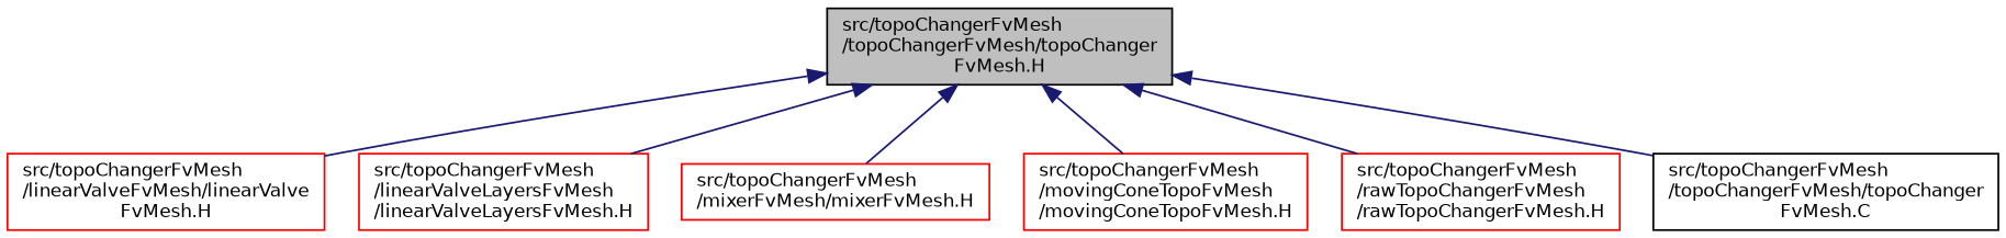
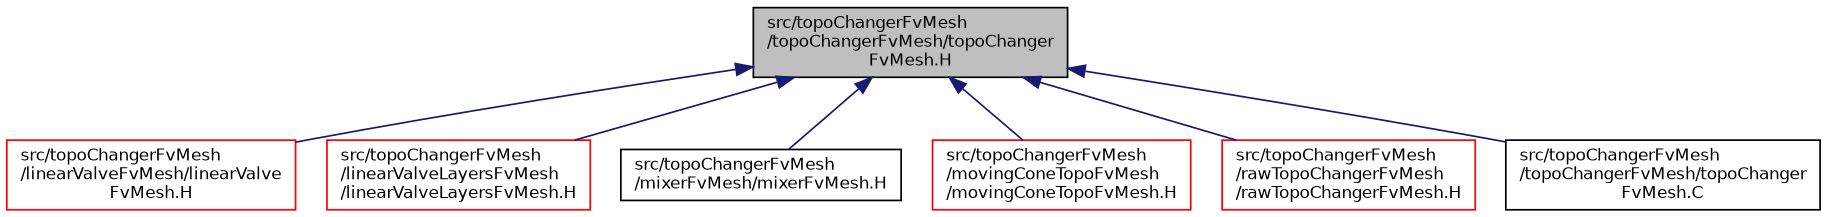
  digraph {
    node [color=red fontname=Helvetica fontsize=10 shape=record]
    edge [color=midnightblue dir=back fontname=Helvetica fontsize=10 labelfontname=Helvetica labelfontsize=10 style=solid]
    n1 [color=black fillcolor=grey75 fontcolor=black height=0.2 label="src/topoChangerFvMesh\l/topoChangerFvMesh/topoChanger\lFvMesh.H" style=filled width=0.4]
    n2 [height=0.2 label="src/topoChangerFvMesh\l/linearValveFvMesh/linearValve\lFvMesh.H" width=0.4]
    n3 [height=0.2 label="src/topoChangerFvMesh\l/linearValveLayersFvMesh\l/linearValveLayersFvMesh.H" width=0.4]
-   n4 [height=0.2 label="src/topoChangerFvMesh\l/mixerFvMesh/mixerFvMesh.H" width=0.4]
+   n4 [color=black height=0.2 label="src/topoChangerFvMesh\l/mixerFvMesh/mixerFvMesh.H" width=0.4]
    n5 [height=0.2 label="src/topoChangerFvMesh\l/movingConeTopoFvMesh\l/movingConeTopoFvMesh.H" width=0.4]
    n6 [height=0.2 label="src/topoChangerFvMesh\l/rawTopoChangerFvMesh\l/rawTopoChangerFvMesh.H" width=0.4]
    n7 [color=black height=0.2 label="src/topoChangerFvMesh\l/topoChangerFvMesh/topoChanger\lFvMesh.C" width=0.4]
    n1 -> n2
    n1 -> n3
    n1 -> n4
    n1 -> n5
    n1 -> n6
    n1 -> n7
  }
